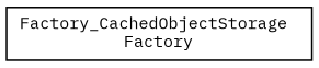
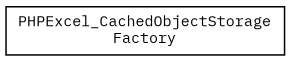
  digraph {
    rankdir=LR
    fontname="IBM Plex Mono"
-   n1 [color=black fillcolor=white fontname="IBM Plex Mono" fontsize=10 height=0.2 label="Factory_CachedObjectStorage\lFactory" shape=record style=filled width=0.4]
+   n1 [color=black fillcolor=white fontname="IBM Plex Mono" fontsize=10 height=0.2 label="PHPExcel_CachedObjectStorage\lFactory" shape=record style=filled width=0.4]
  }
